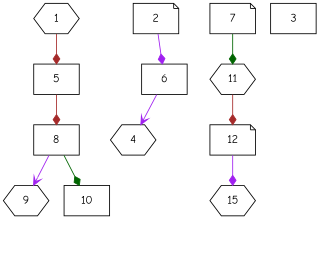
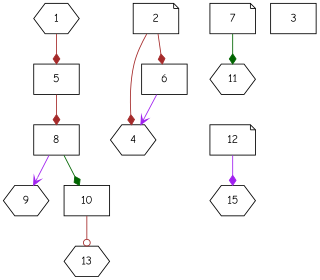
  digraph {
    fontname="Comic Neue"
    node [alpha=0.08 fontname="Comic Neue" shape=hexagon]
    edge [arrowhead=diamond color=brown fontname="Comic Neue"]
    1 [alpha=0.11 expect_size=140275269820898]
    5 [alpha=0.07 expect_size=2350925603453187 shape=box]
    8 [alpha=0.05 expect_size=3653402462519296000 shape=box]
    9 [alpha=0.04 expect_size=879589032619264]
    10 [expect_size=130443860496089088 shape=box]
    2 [alpha=0.20 expect_size=59117985634954 shape=note]
    4 [alpha=0.18 expect_size=10218888448966656]
    6 [expect_size=571409031634092032 shape=box]
    7 [alpha=0.03 expect_size=876850731573187 shape=note]
    11 [alpha=0.12 expect_size=1220807342686208000]
    3 [alpha=0.17 expect_size=39191111595681 shape=box]
+   13 [alpha=0.17 expect_size=213473190505377]
    12 [alpha=0.01 expect_size=2582184091256356864 shape=note]
    15 [alpha=0.14 expect_size=2495967259743223808]
    1 -> 5
    5 -> 8
    8 -> 9 [arrowhead=vee color=purple]
    8 -> 10 [color=darkgreen]
-   2 -> 6 [color=purple]
+   10 -> 13 [arrowhead=odot]
+   2 -> 4
+   2 -> 6
    6 -> 4 [arrowhead=vee color=purple]
    7 -> 11 [color=darkgreen]
-   11 -> 12
    12 -> 15 [color=purple]
  }
